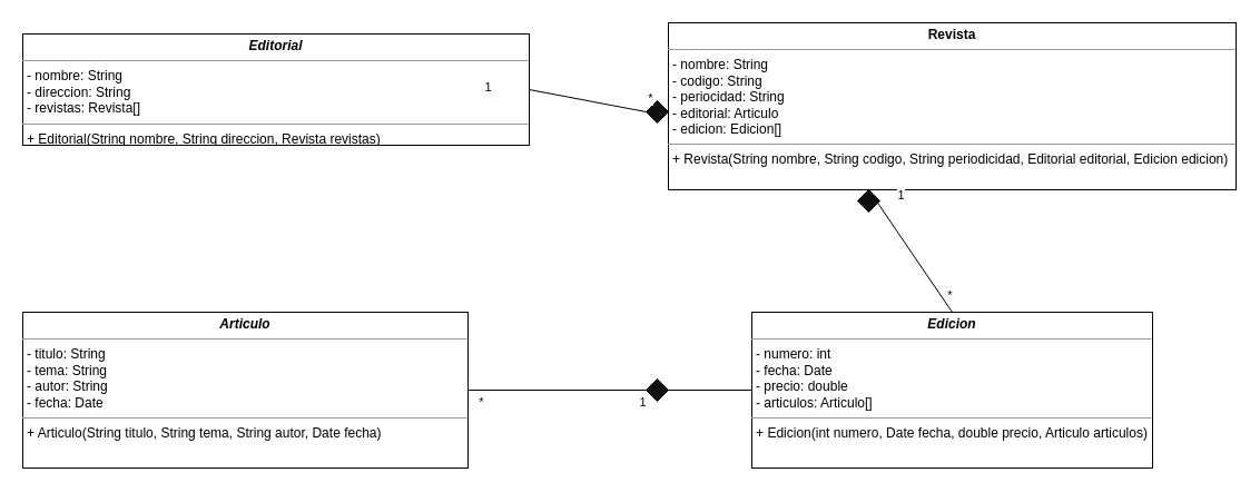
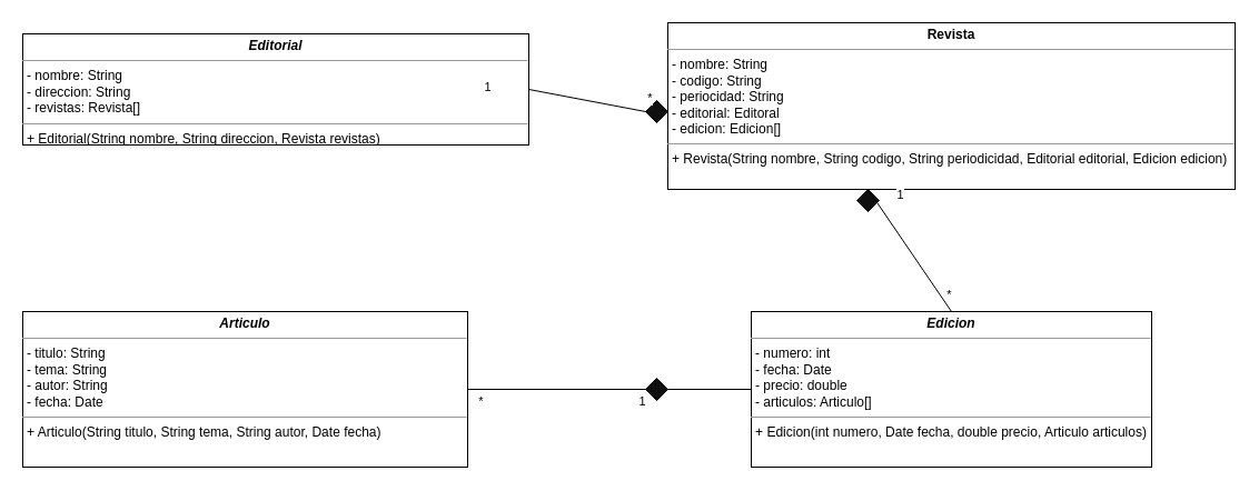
  <mxCell id="0" />
  <mxCell id="1" parent="0" />
  <mxCell id="2" value="&lt;p style=&quot;margin:0px;margin-top:4px;text-align:center;&quot;&gt;&lt;b&gt;&lt;i&gt;Editorial&lt;/i&gt;&lt;/b&gt;&lt;/p&gt;&lt;hr size=&quot;1&quot;&gt;&lt;p style=&quot;margin:0px;margin-left:4px;&quot;&gt;- nombre: String&lt;br&gt;- direccion: String&lt;/p&gt;&lt;p style=&quot;margin:0px;margin-left:4px;&quot;&gt;- revistas: Revista[]&lt;/p&gt;&lt;hr size=&quot;1&quot;&gt;&lt;p style=&quot;margin:0px;margin-left:4px;&quot;&gt;+ Editorial(String nombre, String direccion, Revista revistas)&lt;br&gt;&lt;/p&gt;" style="verticalAlign=top;align=left;overflow=fill;fontSize=12;fontFamily=Helvetica;html=1;" vertex="1" parent="1"><mxGeometry x="20" y="30" width="455" height="100" as="geometry" /></mxCell>
- <mxCell id="3" value="&lt;p style=&quot;margin:0px;margin-top:4px;text-align:center;&quot;&gt;&lt;b&gt;Revista&lt;/b&gt;&lt;/p&gt;&lt;hr size=&quot;1&quot;&gt;&lt;p style=&quot;margin:0px;margin-left:4px;&quot;&gt;- nombre: String&lt;br&gt;- codigo: String&lt;/p&gt;&lt;p style=&quot;margin:0px;margin-left:4px;&quot;&gt;- periocidad: String&lt;/p&gt;&lt;p style=&quot;margin:0px;margin-left:4px;&quot;&gt;- editorial: Articulo&lt;/p&gt;&lt;p style=&quot;margin:0px;margin-left:4px;&quot;&gt;- edicion: Edicion[]&lt;/p&gt;&lt;hr size=&quot;1&quot;&gt;&lt;p style=&quot;margin:0px;margin-left:4px;&quot;&gt;+ Revista(String nombre, String codigo, String periodicidad, Editorial editorial, Edicion edicion)&lt;/p&gt;" style="verticalAlign=top;align=left;overflow=fill;fontSize=12;fontFamily=Helvetica;html=1;" vertex="1" parent="1"><mxGeometry x="600" y="20" width="510" height="150" as="geometry" /></mxCell>
+ <mxCell id="3" value="&lt;p style=&quot;margin:0px;margin-top:4px;text-align:center;&quot;&gt;&lt;b&gt;Revista&lt;/b&gt;&lt;/p&gt;&lt;hr size=&quot;1&quot;&gt;&lt;p style=&quot;margin:0px;margin-left:4px;&quot;&gt;- nombre: String&lt;br&gt;- codigo: String&lt;/p&gt;&lt;p style=&quot;margin:0px;margin-left:4px;&quot;&gt;- periocidad: String&lt;/p&gt;&lt;p style=&quot;margin:0px;margin-left:4px;&quot;&gt;- editorial: Editoral&lt;/p&gt;&lt;p style=&quot;margin:0px;margin-left:4px;&quot;&gt;- edicion: Edicion[]&lt;/p&gt;&lt;hr size=&quot;1&quot;&gt;&lt;p style=&quot;margin:0px;margin-left:4px;&quot;&gt;+ Revista(String nombre, String codigo, String periodicidad, Editorial editorial, Edicion edicion)&lt;/p&gt;" style="verticalAlign=top;align=left;overflow=fill;fontSize=12;fontFamily=Helvetica;html=1;" vertex="1" parent="1"><mxGeometry x="600" y="20" width="510" height="150" as="geometry" /></mxCell>
  <mxCell id="4" value="&lt;p style=&quot;margin:0px;margin-top:4px;text-align:center;&quot;&gt;&lt;b&gt;&lt;i&gt;Articulo&lt;/i&gt;&lt;/b&gt;&lt;/p&gt;&lt;hr size=&quot;1&quot;&gt;&lt;p style=&quot;margin:0px;margin-left:4px;&quot;&gt;- titulo: String&lt;br&gt;- tema: String&lt;/p&gt;&lt;p style=&quot;margin:0px;margin-left:4px;&quot;&gt;- autor: String&lt;/p&gt;&lt;p style=&quot;margin:0px;margin-left:4px;&quot;&gt;- fecha: Date&lt;/p&gt;&lt;hr size=&quot;1&quot;&gt;&lt;p style=&quot;margin:0px;margin-left:4px;&quot;&gt;+ Articulo(String titulo, String tema, String autor, Date fecha)&lt;/p&gt;" style="verticalAlign=top;align=left;overflow=fill;fontSize=12;fontFamily=Helvetica;html=1;" vertex="1" parent="1"><mxGeometry x="20" y="280" width="400" height="140" as="geometry" /></mxCell>
  <mxCell id="5" value="&lt;p style=&quot;margin:0px;margin-top:4px;text-align:center;&quot;&gt;&lt;b&gt;&lt;i&gt;Edicion&lt;/i&gt;&lt;/b&gt;&lt;/p&gt;&lt;hr size=&quot;1&quot;&gt;&lt;p style=&quot;margin:0px;margin-left:4px;&quot;&gt;- numero: int&lt;br&gt;- fecha: Date&lt;/p&gt;&lt;p style=&quot;margin:0px;margin-left:4px;&quot;&gt;- precio: double&lt;/p&gt;&lt;p style=&quot;margin:0px;margin-left:4px;&quot;&gt;- articulos: Articulo[]&lt;/p&gt;&lt;hr size=&quot;1&quot;&gt;&lt;p style=&quot;margin:0px;margin-left:4px;&quot;&gt;&lt;/p&gt;&lt;div style=&quot;text-align: center;&quot;&gt;&lt;span style=&quot;background-color: initial; line-height: 1.2;&quot;&gt;+ Edicion(int numero, Date fecha, double precio, Articulo articulos)&lt;/span&gt;&lt;/div&gt;&lt;br&gt;&lt;p&gt;&lt;/p&gt;" style="verticalAlign=top;align=left;overflow=fill;fontSize=12;fontFamily=Helvetica;html=1;" vertex="1" parent="1"><mxGeometry x="675" y="280" width="360" height="140" as="geometry" /></mxCell>
  <mxCell id="6" value="" style="endArrow=none;html=1;rounded=0;exitX=1;exitY=0.5;exitDx=0;exitDy=0;entryX=0;entryY=0.5;entryDx=0;entryDy=0;startArrow=none;" edge="1" parent="1" source="9" target="3"><mxGeometry width="50" height="50" relative="1" as="geometry"><mxPoint x="440" y="250" as="sourcePoint" /><mxPoint x="490" y="200" as="targetPoint" /></mxGeometry></mxCell>
  <mxCell id="7" value="" style="endArrow=none;html=1;rounded=0;entryX=0.5;entryY=1;entryDx=0;entryDy=0;exitX=0.5;exitY=0;exitDx=0;exitDy=0;startArrow=none;" edge="1" parent="1" source="13" target="3"><mxGeometry width="50" height="50" relative="1" as="geometry"><mxPoint x="440" y="250" as="sourcePoint" /><mxPoint x="490" y="200" as="targetPoint" /></mxGeometry></mxCell>
  <mxCell id="8" value="" style="endArrow=none;html=1;rounded=0;exitX=1;exitY=0.5;exitDx=0;exitDy=0;entryX=0;entryY=0.5;entryDx=0;entryDy=0;startArrow=none;" edge="1" parent="1" source="17" target="5"><mxGeometry width="50" height="50" relative="1" as="geometry"><mxPoint x="440" y="250" as="sourcePoint" /><mxPoint x="490" y="200" as="targetPoint" /></mxGeometry></mxCell>
  <mxCell id="9" value="" style="rhombus;whiteSpace=wrap;html=1;fillStyle=solid;fillColor=#0F0F0F;" vertex="1" parent="1"><mxGeometry x="580" y="90" width="20" height="20" as="geometry" /></mxCell>
  <mxCell id="10" value="" style="endArrow=none;html=1;rounded=0;exitX=1;exitY=0.5;exitDx=0;exitDy=0;entryX=0;entryY=0.5;entryDx=0;entryDy=0;" edge="1" parent="1" source="2" target="9"><mxGeometry width="50" height="50" relative="1" as="geometry"><mxPoint x="350" y="100" as="sourcePoint" /><mxPoint x="600" y="100" as="targetPoint" /></mxGeometry></mxCell>
  <mxCell id="11" value="1" style="edgeLabel;html=1;align=center;verticalAlign=middle;resizable=0;points=[];" vertex="1" connectable="0" parent="10"><mxGeometry x="-0.261" y="-2" relative="1" as="geometry"><mxPoint x="-75" y="-12" as="offset" /></mxGeometry></mxCell>
  <mxCell id="12" value="*" style="edgeLabel;html=1;align=center;verticalAlign=middle;resizable=0;points=[];" vertex="1" connectable="0" parent="10"><mxGeometry x="0.765" y="-2" relative="1" as="geometry"><mxPoint x="17" y="-12" as="offset" /></mxGeometry></mxCell>
  <mxCell id="13" value="" style="rhombus;whiteSpace=wrap;html=1;fillStyle=solid;fillColor=#0F0F0F;" vertex="1" parent="1"><mxGeometry x="770" y="170" width="20" height="20" as="geometry" /></mxCell>
  <mxCell id="14" value="" style="endArrow=none;html=1;rounded=0;exitX=0.5;exitY=0;exitDx=0;exitDy=0;" edge="1" parent="1" source="5"><mxGeometry width="50" height="50" relative="1" as="geometry"><mxPoint x="695" y="280" as="sourcePoint" /><mxPoint x="780" y="170" as="targetPoint" /></mxGeometry></mxCell>
  <mxCell id="15" value="1" style="edgeLabel;html=1;align=center;verticalAlign=middle;resizable=0;points=[];" vertex="1" connectable="0" parent="14"><mxGeometry x="0.644" y="1" relative="1" as="geometry"><mxPoint x="16" y="-16" as="offset" /></mxGeometry></mxCell>
  <mxCell id="16" value="*" style="edgeLabel;html=1;align=center;verticalAlign=middle;resizable=0;points=[];" vertex="1" connectable="0" parent="14"><mxGeometry x="-0.556" y="-2" relative="1" as="geometry"><mxPoint x="13" y="10" as="offset" /></mxGeometry></mxCell>
  <mxCell id="17" value="" style="rhombus;whiteSpace=wrap;html=1;fillStyle=solid;fillColor=#0F0F0F;" vertex="1" parent="1"><mxGeometry x="580" y="340" width="20" height="20" as="geometry" /></mxCell>
  <mxCell id="18" value="" style="endArrow=none;html=1;rounded=0;exitX=1;exitY=0.5;exitDx=0;exitDy=0;entryX=0;entryY=0.5;entryDx=0;entryDy=0;" edge="1" parent="1" source="4" target="17"><mxGeometry width="50" height="50" relative="1" as="geometry"><mxPoint x="350" y="350" as="sourcePoint" /><mxPoint x="600" y="350" as="targetPoint" /></mxGeometry></mxCell>
  <mxCell id="19" value="1" style="edgeLabel;html=1;align=center;verticalAlign=middle;resizable=0;points=[];" vertex="1" connectable="0" parent="18"><mxGeometry x="0.835" y="-1" relative="1" as="geometry"><mxPoint x="9" y="9" as="offset" /></mxGeometry></mxCell>
  <mxCell id="20" value="*" style="edgeLabel;html=1;align=center;verticalAlign=middle;resizable=0;points=[];" vertex="1" connectable="0" parent="18"><mxGeometry x="-0.739" relative="1" as="geometry"><mxPoint x="-10" y="10" as="offset" /></mxGeometry></mxCell>
